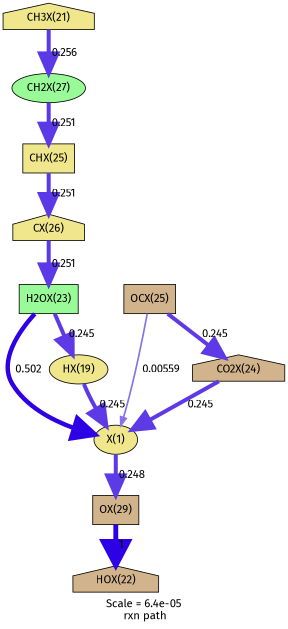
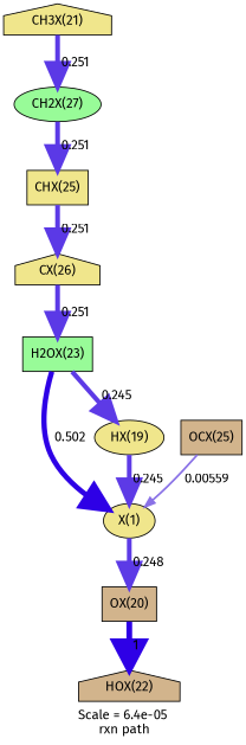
  digraph {
    fontname="Fira Sans"
    label="Scale = 6.4e-05\l rxn path"
    node [fillcolor=khaki fontname="Fira Sans" shape=box style=filled]
    edge [arrowsize=2.47 color="0.7, 0.745, 0.9" fontname="Fira Sans" style="setlinewidth(4.94)"]
    n1 [label="X(1)" shape=ellipse]
-   n2 [fillcolor=tan label="OX(29)"]
+   n2 [fillcolor=tan label="OX(20)"]
    n3 [fillcolor=tan label="HOX(22)" shape=house]
    n4 [label="HX(19)" shape=ellipse]
    n5 [fillcolor=palegreen label="H2OX(23)"]
-   n6 [fillcolor=tan label="CO2X(24)" shape=house]
    n7 [fillcolor=tan label="OCX(25)"]
    n8 [label="CH3X(21)" shape=house]
    n9 [fillcolor=palegreen label="CH2X(27)" shape=ellipse]
    n10 [label="CHX(25)"]
    n11 [label="CX(26)" shape=house]
    n1 -> n2 [color="0.7, 0.748, 0.9" label=" 0.248" style="setlinewidth(4.95)"]
    n2 -> n3 [arrowsize=3 color="0.7, 1.5, 0.9" label=" 1" style="setlinewidth(6)"]
    n4 -> n1 [label=" 0.245"]
    n5 -> n1 [arrowsize=2.74 color="0.7, 1, 0.9" label=" 0.502" style="setlinewidth(5.48)"]
    n5 -> n4 [label=" 0.245"]
-   n6 -> n1 [label=" 0.245"]
    n7 -> n1 [arrowsize=1.04 color="0.7, 0.506, 0.9" label=" 0.00559" style="setlinewidth(2.08)"]
-   n7 -> n6 [label=" 0.245"]
-   n8 -> n9 [arrowsize=2.48 color="0.7, 0.751, 0.9" label=" 0.256" style="setlinewidth(4.96)"]
+   n8 -> n9 [arrowsize=2.48 color="0.7, 0.751, 0.9" label=" 0.251" style="setlinewidth(4.96)"]
    n9 -> n10 [arrowsize=2.48 color="0.7, 0.751, 0.9" label=" 0.251" style="setlinewidth(4.96)"]
    n10 -> n11 [arrowsize=2.48 color="0.7, 0.751, 0.9" label=" 0.251" style="setlinewidth(4.96)"]
    n11 -> n5 [arrowsize=2.48 color="0.7, 0.751, 0.9" label=" 0.251" style="setlinewidth(4.96)"]
  }
